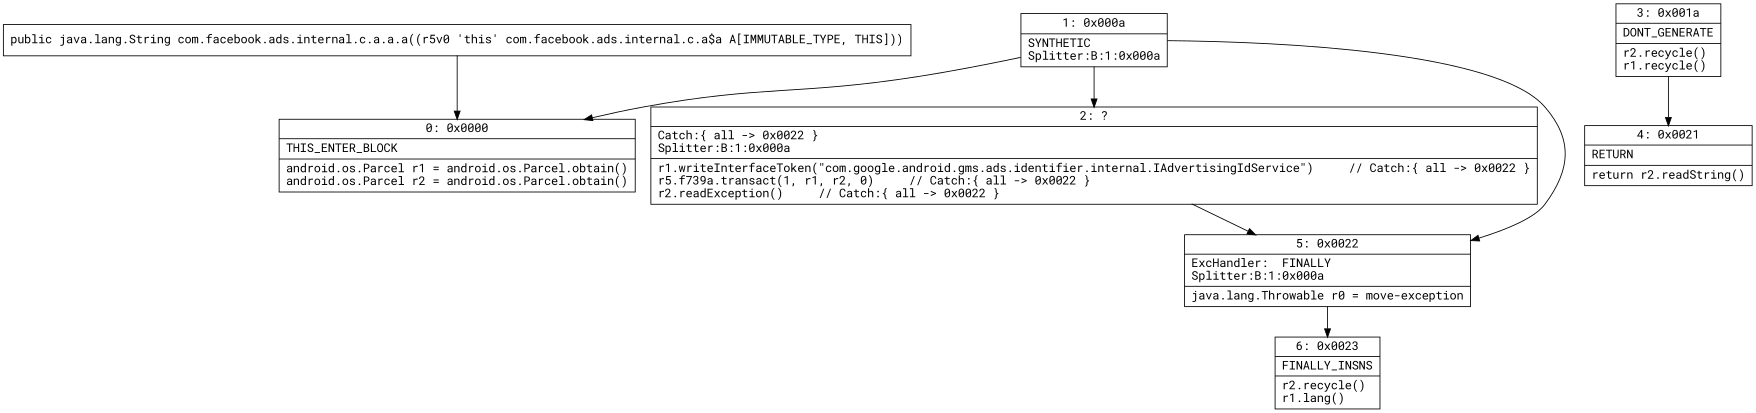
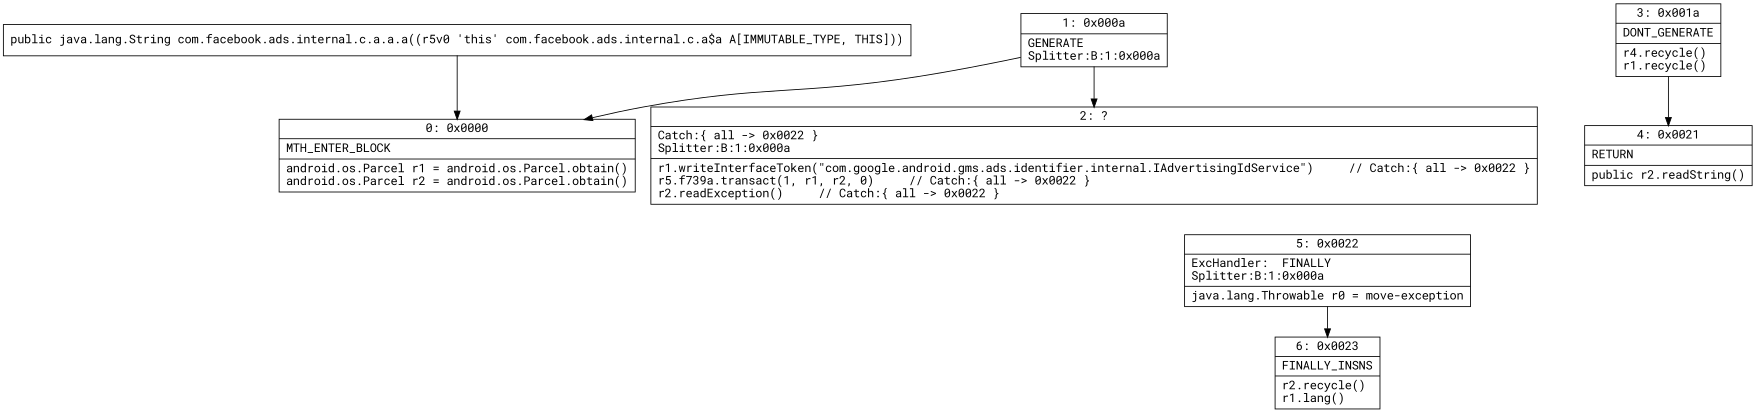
  digraph {
    fontname="Roboto Mono"
    node [fontname="Roboto Mono" shape=record]
    edge [fontname="Roboto Mono"]
-   n1 [label="{0\:\ 0x0000|THIS_ENTER_BLOCK\l|android.os.Parcel r1 = android.os.Parcel.obtain()\landroid.os.Parcel r2 = android.os.Parcel.obtain()\l}"]
-   n2 [label="{1\:\ 0x000a|SYNTHETIC\lSplitter:B:1:0x000a\l}"]
+   n1 [label="{0\:\ 0x0000|MTH_ENTER_BLOCK\l|android.os.Parcel r1 = android.os.Parcel.obtain()\landroid.os.Parcel r2 = android.os.Parcel.obtain()\l}"]
+   n2 [label="{1\:\ 0x000a|GENERATE\lSplitter:B:1:0x000a\l}"]
    n3 [label="{2\:\ ?|Catch:\{ all \-\> 0x0022 \}\lSplitter:B:1:0x000a\l|r1.writeInterfaceToken(\"com.google.android.gms.ads.identifier.internal.IAdvertisingIdService\")     \/\/ Catch:\{ all \-\> 0x0022 \}\lr5.f739a.transact(1, r1, r2, 0)     \/\/ Catch:\{ all \-\> 0x0022 \}\lr2.readException()     \/\/ Catch:\{ all \-\> 0x0022 \}\l}"]
    n4 [label="{5\:\ 0x0022|ExcHandler:  FINALLY\lSplitter:B:1:0x000a\l|java.lang.Throwable r0 = move\-exception\l}"]
    n5 [label="{6\:\ 0x0023|FINALLY_INSNS\l|r2.recycle()\lr1.lang()\l}"]
-   n6 [label="{3\:\ 0x001a|DONT_GENERATE\l|r2.recycle()\lr1.recycle()\l}"]
-   n7 [label="{4\:\ 0x0021|RETURN\l|return r2.readString()\l}"]
+   n6 [label="{3\:\ 0x001a|DONT_GENERATE\l|r4.recycle()\lr1.recycle()\l}"]
+   n7 [label="{4\:\ 0x0021|RETURN\l|public r2.readString()\l}"]
    n8 [label="{public java.lang.String com.facebook.ads.internal.c.a.a.a((r5v0 'this' com.facebook.ads.internal.c.a$a A[IMMUTABLE_TYPE, THIS])) }"]
    n2 -> n1
    n2 -> n3
-   n2 -> n4
-   n3 -> n4
    n4 -> n5
    n6 -> n7
    n8 -> n1
  }
